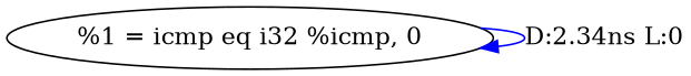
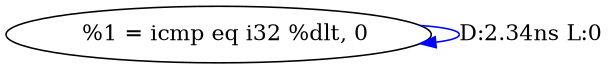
  digraph {
-   n1 [label="%1 = icmp eq i32 %icmp, 0"]
+   n1 [label="  %1 = icmp eq i32 %dlt, 0"]
    n1 -> n1 [color=blue label="D:2.34ns L:0"]
  }
